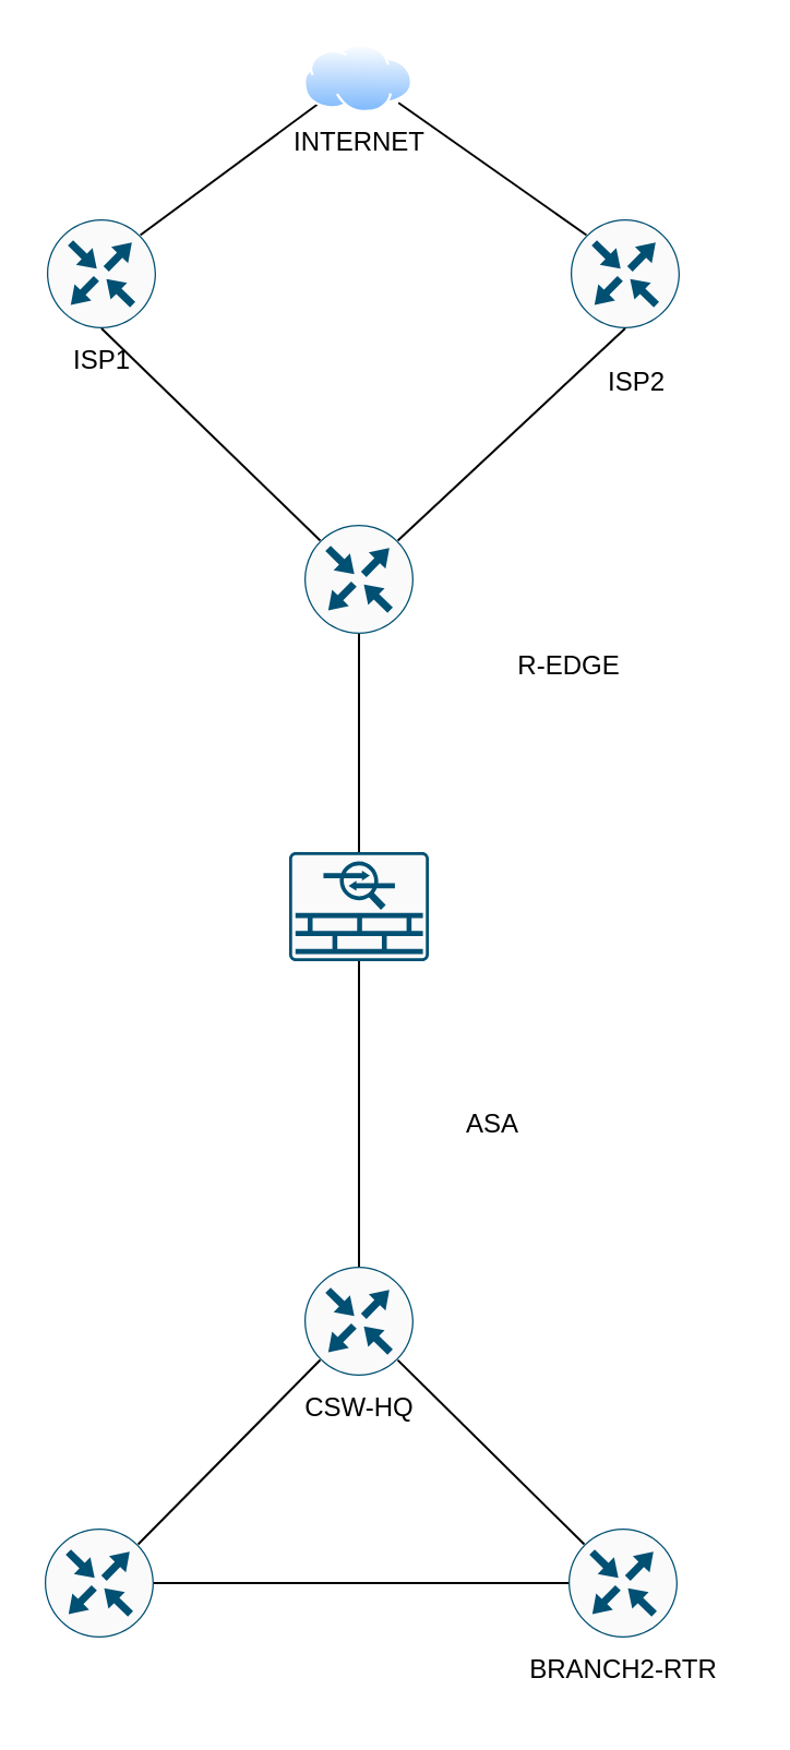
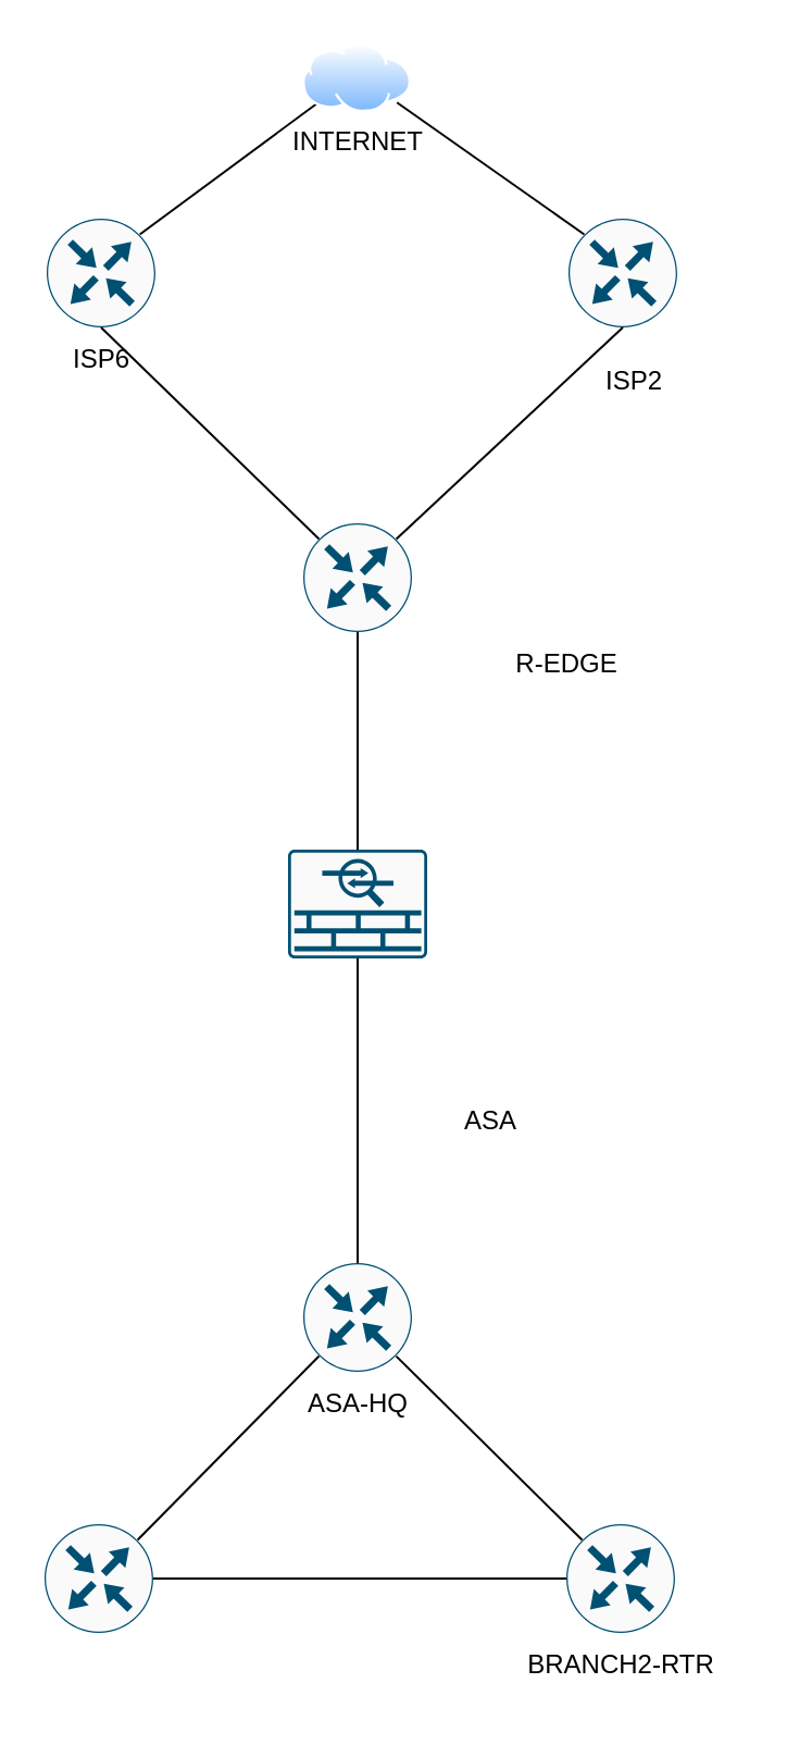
  <mxCell id="0" />
  <mxCell id="1" parent="0" />
  <mxCell id="2" style="rounded=0;orthogonalLoop=1;jettySize=auto;html=1;exitX=0.856;exitY=0.145;exitDx=0;exitDy=0;exitPerimeter=0;entryX=0;entryY=1;entryDx=0;entryDy=0;endArrow=none;startFill=0;" edge="1" parent="1" source="3" target="24"><mxGeometry relative="1" as="geometry" /></mxCell>
  <mxCell id="3" value="" style="sketch=0;points=[[0.5,0,0],[1,0.5,0],[0.5,1,0],[0,0.5,0],[0.145,0.145,0],[0.856,0.145,0],[0.855,0.856,0],[0.145,0.855,0]];verticalLabelPosition=bottom;html=1;verticalAlign=top;aspect=fixed;align=center;pointerEvents=1;shape=mxgraph.cisco19.rect;prIcon=router;fillColor=#FAFAFA;strokeColor=#005073;" parent="1" vertex="1"><mxGeometry x="21" y="100" width="50" height="50" as="geometry" /></mxCell>
  <mxCell id="4" style="rounded=0;orthogonalLoop=1;jettySize=auto;html=1;exitX=0.145;exitY=0.145;exitDx=0;exitDy=0;exitPerimeter=0;entryX=1;entryY=1;entryDx=0;entryDy=0;endArrow=none;startFill=0;" edge="1" parent="1" source="5" target="24"><mxGeometry relative="1" as="geometry" /></mxCell>
  <mxCell id="5" value="" style="sketch=0;points=[[0.5,0,0],[1,0.5,0],[0.5,1,0],[0,0.5,0],[0.145,0.145,0],[0.856,0.145,0],[0.855,0.856,0],[0.145,0.855,0]];verticalLabelPosition=bottom;html=1;verticalAlign=top;aspect=fixed;align=center;pointerEvents=1;shape=mxgraph.cisco19.rect;prIcon=router;fillColor=#FAFAFA;strokeColor=#005073;" parent="1" vertex="1"><mxGeometry x="261" y="100" width="50" height="50" as="geometry" /></mxCell>
  <mxCell id="6" value="" style="sketch=0;points=[[0.5,0,0],[1,0.5,0],[0.5,1,0],[0,0.5,0],[0.145,0.145,0],[0.856,0.145,0],[0.855,0.856,0],[0.145,0.855,0]];verticalLabelPosition=bottom;html=1;verticalAlign=top;aspect=fixed;align=center;pointerEvents=1;shape=mxgraph.cisco19.rect;prIcon=router;fillColor=#FAFAFA;strokeColor=#005073;" parent="1" vertex="1"><mxGeometry x="20" y="700" width="50" height="50" as="geometry" /></mxCell>
  <mxCell id="7" value="" style="sketch=0;points=[[0.5,0,0],[1,0.5,0],[0.5,1,0],[0,0.5,0],[0.145,0.145,0],[0.856,0.145,0],[0.855,0.856,0],[0.145,0.855,0]];verticalLabelPosition=bottom;html=1;verticalAlign=top;aspect=fixed;align=center;pointerEvents=1;shape=mxgraph.cisco19.rect;prIcon=router;fillColor=#FAFAFA;strokeColor=#005073;" parent="1" vertex="1"><mxGeometry x="139" y="240" width="50" height="50" as="geometry" /></mxCell>
  <mxCell id="8" value="" style="sketch=0;points=[[0.015,0.015,0],[0.985,0.015,0],[0.985,0.985,0],[0.015,0.985,0],[0.25,0,0],[0.5,0,0],[0.75,0,0],[1,0.25,0],[1,0.5,0],[1,0.75,0],[0.75,1,0],[0.5,1,0],[0.25,1,0],[0,0.75,0],[0,0.5,0],[0,0.25,0]];verticalLabelPosition=bottom;html=1;verticalAlign=top;aspect=fixed;align=center;pointerEvents=1;shape=mxgraph.cisco19.rect;prIcon=asa_5500;fillColor=#FAFAFA;strokeColor=#005073;" parent="1" vertex="1"><mxGeometry x="132" y="390" width="64" height="50" as="geometry" /></mxCell>
  <mxCell id="9" value="" style="sketch=0;points=[[0.5,0,0],[1,0.5,0],[0.5,1,0],[0,0.5,0],[0.145,0.145,0],[0.856,0.145,0],[0.855,0.856,0],[0.145,0.855,0]];verticalLabelPosition=bottom;html=1;verticalAlign=top;aspect=fixed;align=center;pointerEvents=1;shape=mxgraph.cisco19.rect;prIcon=router;fillColor=#FAFAFA;strokeColor=#005073;" parent="1" vertex="1"><mxGeometry x="260" y="700" width="50" height="50" as="geometry" /></mxCell>
  <mxCell id="10" value="" style="sketch=0;points=[[0.5,0,0],[1,0.5,0],[0.5,1,0],[0,0.5,0],[0.145,0.145,0],[0.856,0.145,0],[0.855,0.856,0],[0.145,0.855,0]];verticalLabelPosition=bottom;html=1;verticalAlign=top;aspect=fixed;align=center;pointerEvents=1;shape=mxgraph.cisco19.rect;prIcon=router;fillColor=#FAFAFA;strokeColor=#005073;" parent="1" vertex="1"><mxGeometry x="139" y="580" width="50" height="50" as="geometry" /></mxCell>
- <mxCell id="11" value="ISP1" style="text;html=1;align=center;verticalAlign=middle;resizable=0;points=[];autosize=1;strokeColor=none;fillColor=none;labelBackgroundColor=default;" parent="1" vertex="1"><mxGeometry x="21" y="150" width="50" height="30" as="geometry" /></mxCell>
+ <mxCell id="11" value="ISP6" style="text;html=1;align=center;verticalAlign=middle;resizable=0;points=[];autosize=1;strokeColor=none;fillColor=none;labelBackgroundColor=default;" parent="1" vertex="1"><mxGeometry x="21" y="150" width="50" height="30" as="geometry" /></mxCell>
  <mxCell id="12" value="ISP2" style="text;html=1;align=center;verticalAlign=middle;resizable=0;points=[];autosize=1;strokeColor=none;fillColor=none;labelBackgroundColor=default;" parent="1" vertex="1"><mxGeometry x="266" y="160" width="50" height="30" as="geometry" /></mxCell>
  <mxCell id="13" value="R-EDGE" style="text;html=1;align=center;verticalAlign=middle;resizable=0;points=[];autosize=1;strokeColor=none;fillColor=none;labelBackgroundColor=default;" parent="1" vertex="1"><mxGeometry x="225" y="290" width="70" height="30" as="geometry" /></mxCell>
  <mxCell id="14" value="ASA" style="text;html=1;align=center;verticalAlign=middle;resizable=0;points=[];autosize=1;strokeColor=none;fillColor=none;labelBackgroundColor=default;" parent="1" vertex="1"><mxGeometry x="200" y="500" width="50" height="30" as="geometry" /></mxCell>
- <mxCell id="15" value="CSW-HQ" style="text;html=1;align=center;verticalAlign=middle;resizable=0;points=[];autosize=1;strokeColor=none;fillColor=none;labelBackgroundColor=default;" parent="1" vertex="1"><mxGeometry x="129" y="630" width="70" height="30" as="geometry" /></mxCell>
+ <mxCell id="15" value="ASA-HQ" style="text;html=1;align=center;verticalAlign=middle;resizable=0;points=[];autosize=1;strokeColor=none;fillColor=none;labelBackgroundColor=default;" parent="1" vertex="1"><mxGeometry x="129" y="630" width="70" height="30" as="geometry" /></mxCell>
  <mxCell id="16" value="BRANCH2-RTR" style="text;html=1;align=center;verticalAlign=middle;resizable=0;points=[];autosize=1;strokeColor=none;fillColor=none;labelBackgroundColor=default;" parent="1" vertex="1"><mxGeometry x="230" y="750" width="110" height="30" as="geometry" /></mxCell>
  <mxCell id="17" style="rounded=0;orthogonalLoop=1;jettySize=auto;html=1;exitX=0.856;exitY=0.145;exitDx=0;exitDy=0;exitPerimeter=0;entryX=0.145;entryY=0.855;entryDx=0;entryDy=0;entryPerimeter=0;endArrow=none;startFill=0;" parent="1" source="6" target="10" edge="1"><mxGeometry relative="1" as="geometry" /></mxCell>
  <mxCell id="18" style="rounded=0;orthogonalLoop=1;jettySize=auto;html=1;exitX=0.145;exitY=0.145;exitDx=0;exitDy=0;exitPerimeter=0;entryX=0.855;entryY=0.856;entryDx=0;entryDy=0;entryPerimeter=0;endArrow=none;startFill=0;" parent="1" source="9" target="10" edge="1"><mxGeometry relative="1" as="geometry" /></mxCell>
  <mxCell id="19" style="rounded=0;orthogonalLoop=1;jettySize=auto;html=1;exitX=0.5;exitY=0;exitDx=0;exitDy=0;exitPerimeter=0;entryX=0.5;entryY=1;entryDx=0;entryDy=0;entryPerimeter=0;endArrow=none;startFill=0;" parent="1" source="10" target="8" edge="1"><mxGeometry relative="1" as="geometry" /></mxCell>
  <mxCell id="20" style="edgeStyle=orthogonalEdgeStyle;rounded=0;orthogonalLoop=1;jettySize=auto;html=1;exitX=0.5;exitY=0;exitDx=0;exitDy=0;exitPerimeter=0;entryX=0.5;entryY=1;entryDx=0;entryDy=0;entryPerimeter=0;endArrow=none;startFill=0;" parent="1" source="8" target="7" edge="1"><mxGeometry relative="1" as="geometry" /></mxCell>
  <mxCell id="21" style="rounded=0;orthogonalLoop=1;jettySize=auto;html=1;exitX=0.145;exitY=0.145;exitDx=0;exitDy=0;exitPerimeter=0;entryX=0.5;entryY=1;entryDx=0;entryDy=0;entryPerimeter=0;endArrow=none;startFill=0;" parent="1" source="7" target="3" edge="1"><mxGeometry relative="1" as="geometry" /></mxCell>
  <mxCell id="22" style="rounded=0;orthogonalLoop=1;jettySize=auto;html=1;exitX=0.856;exitY=0.145;exitDx=0;exitDy=0;exitPerimeter=0;entryX=0.5;entryY=1;entryDx=0;entryDy=0;entryPerimeter=0;endArrow=none;startFill=0;" parent="1" source="7" target="5" edge="1"><mxGeometry relative="1" as="geometry" /></mxCell>
  <mxCell id="23" style="edgeStyle=orthogonalEdgeStyle;rounded=0;orthogonalLoop=1;jettySize=auto;html=1;entryX=0;entryY=0.5;entryDx=0;entryDy=0;entryPerimeter=0;endArrow=none;startFill=0;" edge="1" parent="1" source="6" target="9"><mxGeometry relative="1" as="geometry" /></mxCell>
  <mxCell id="24" value="" style="image;aspect=fixed;perimeter=ellipsePerimeter;html=1;align=center;shadow=0;dashed=0;spacingTop=3;image=img/lib/active_directory/internet_cloud.svg;" vertex="1" parent="1"><mxGeometry x="139" y="20" width="50" height="31.5" as="geometry" /></mxCell>
  <mxCell id="25" value="INTERNET" style="text;html=1;align=center;verticalAlign=middle;resizable=0;points=[];autosize=1;strokeColor=none;fillColor=none;labelBackgroundColor=default;" vertex="1" parent="1"><mxGeometry x="124" y="50" width="80" height="30" as="geometry" /></mxCell>
